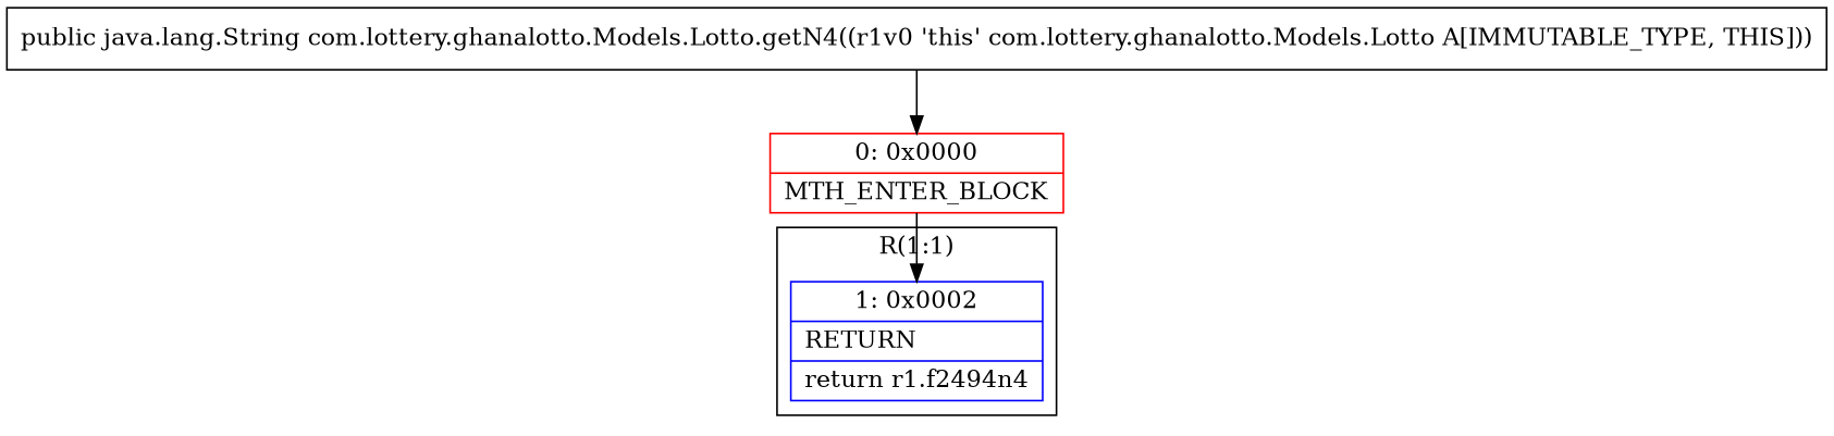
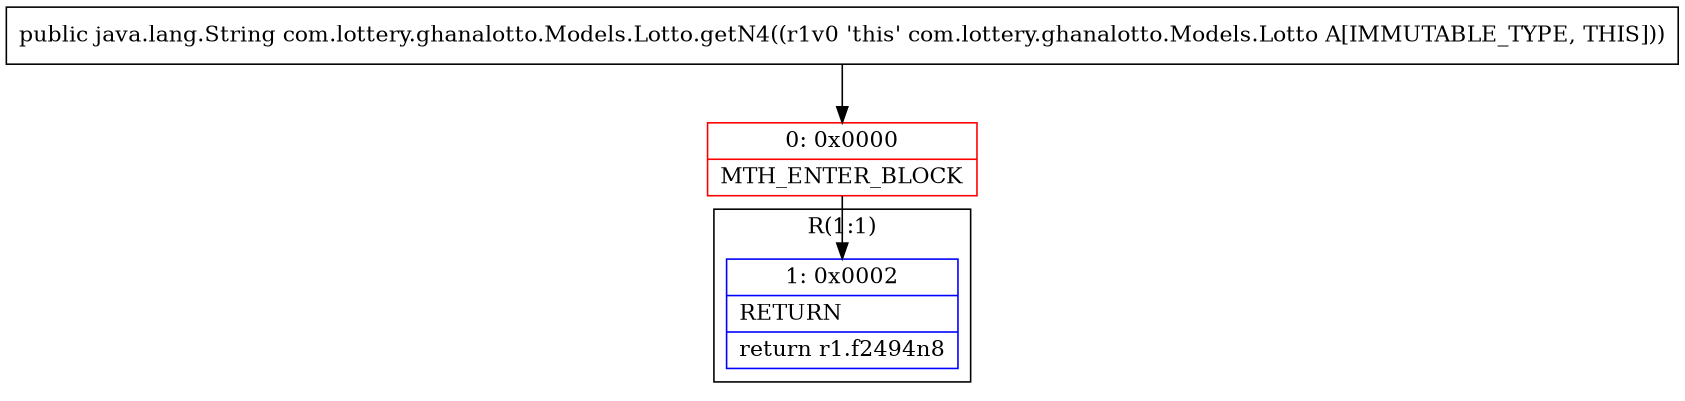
  digraph {
    node [shape=record]
-   n1 [color=blue label="{1\:\ 0x0002|RETURN\l|return r1.f2494n4\l}"]
+   n1 [color=blue label="{1\:\ 0x0002|RETURN\l|return r1.f2494n8\l}"]
    n2 [color=red label="{0\:\ 0x0000|MTH_ENTER_BLOCK\l}"]
    n3 [label="{public java.lang.String com.lottery.ghanalotto.Models.Lotto.getN4((r1v0 'this' com.lottery.ghanalotto.Models.Lotto A[IMMUTABLE_TYPE, THIS])) }"]
    subgraph cluster_1 {
      label="R(1:1)"
      n1
    }
    n2 -> n1
    n3 -> n2
  }
